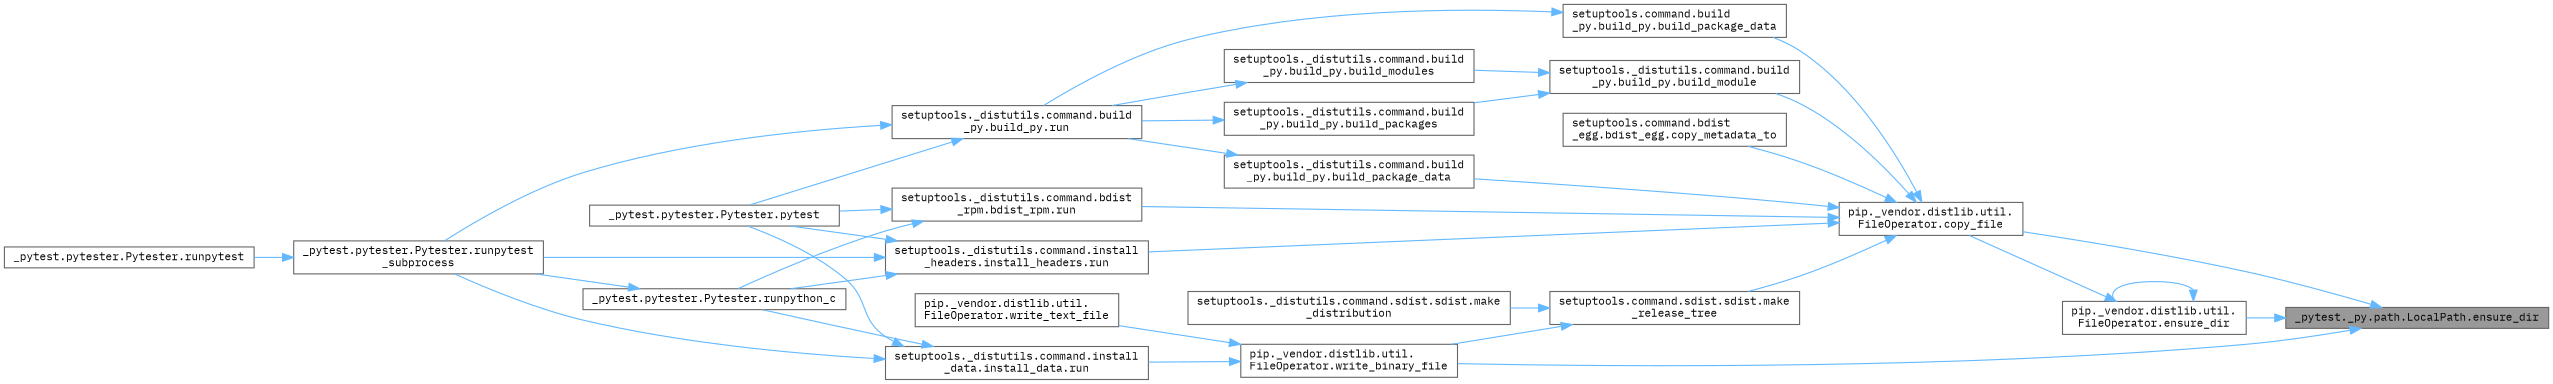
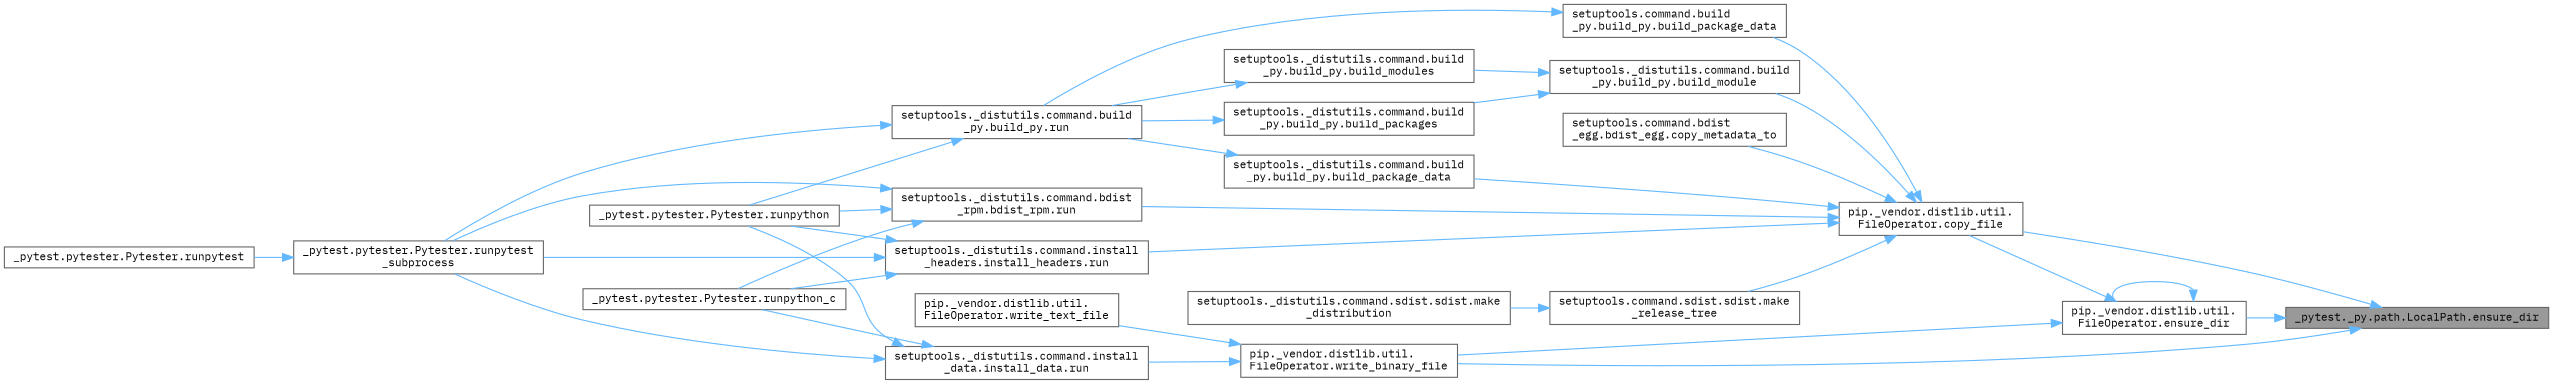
  digraph {
    fontname="IBM Plex Mono"
    rankdir=RL
    node [color=grey40 fillcolor=white fontname="IBM Plex Mono" fontsize=10 shape=box style=filled]
    edge [color=steelblue1 dir=back fontname="IBM Plex Mono" fontsize=10 labelfontname=Helvetica labelfontsize=10 style=solid]
    n1 [color=gray40 fillcolor=grey60 fontcolor=black height=0.2 label="_pytest._py.path.LocalPath.ensure_dir" width=0.4]
    n2 [height=0.2 label="pip._vendor.distlib.util.\lFileOperator.copy_file" width=0.4]
    n3 [height=0.2 label="pip._vendor.distlib.util.\lFileOperator.ensure_dir" width=0.4]
    n4 [height=0.2 label="pip._vendor.distlib.util.\lFileOperator.write_binary_file" width=0.4]
    n5 [height=0.2 label="setuptools._distutils.command.build\l_py.build_py.build_module" width=0.4]
    n6 [height=0.2 label="setuptools._distutils.command.build\l_py.build_py.build_package_data" width=0.4]
    n7 [height=0.2 label="setuptools.command.build\l_py.build_py.build_package_data" width=0.4]
    n8 [height=0.2 label="setuptools.command.bdist\l_egg.bdist_egg.copy_metadata_to" width=0.4]
    n9 [height=0.2 label="setuptools.command.sdist.sdist.make\l_release_tree" width=0.4]
    n10 [height=0.2 label="setuptools._distutils.command.bdist\l_rpm.bdist_rpm.run" width=0.4]
    n11 [height=0.2 label="setuptools._distutils.command.install\l_headers.install_headers.run" width=0.4]
    n12 [height=0.2 label="setuptools._distutils.command.install\l_data.install_data.run" width=0.4]
    n13 [height=0.2 label="pip._vendor.distlib.util.\lFileOperator.write_text_file" width=0.4]
    n14 [height=0.2 label="setuptools._distutils.command.build\l_py.build_py.build_modules" width=0.4]
    n15 [height=0.2 label="setuptools._distutils.command.build\l_py.build_py.build_packages" width=0.4]
    n16 [height=0.2 label="setuptools._distutils.command.build\l_py.build_py.run" width=0.4]
    n17 [height=0.2 label="setuptools._distutils.command.sdist.sdist.make\l_distribution" width=0.4]
    n18 [height=0.2 label="_pytest.pytester.Pytester.runpytest\l_subprocess" width=0.4]
-   n19 [height=0.2 label="_pytest.pytester.Pytester.pytest" width=0.4]
+   n19 [height=0.2 label="_pytest.pytester.Pytester.runpython" width=0.4]
    n20 [height=0.2 label="_pytest.pytester.Pytester.runpython_c" width=0.4]
    n21 [height=0.2 label="_pytest.pytester.Pytester.runpytest" width=0.4]
    n1 -> n2
    n1 -> n3
    n1 -> n4
    n2 -> n5
    n2 -> n6
    n2 -> n7
    n2 -> n8
    n2 -> n9
    n2 -> n10
    n2 -> n11
    n3 -> n2
    n3 -> n3
-   n9 -> n4
+   n3 -> n4
    n4 -> n12
    n4 -> n13
    n5 -> n14
    n5 -> n15
    n6 -> n16
    n7 -> n16
    n9 -> n17
-   n20 -> n18
+   n10 -> n18
    n10 -> n19
    n10 -> n20
    n11 -> n18
    n11 -> n19
    n11 -> n20
    n12 -> n18
    n12 -> n19
    n12 -> n20
    n14 -> n16
    n15 -> n16
    n16 -> n18
    n16 -> n19
    n18 -> n21
  }
